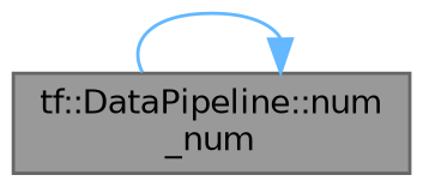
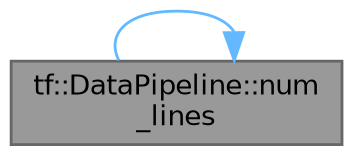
  digraph {
    rankdir=LR
-   n1 [color=gray40 fillcolor=grey60 fontcolor=black fontname=Helvetica fontsize=10 height=0.2 label="tf::DataPipeline::num\l_num" shape=box style=filled width=0.4]
+   n1 [color=gray40 fillcolor=grey60 fontcolor=black fontname=Helvetica fontsize=10 height=0.2 label="tf::DataPipeline::num\l_lines" shape=box style=filled width=0.4]
    n1 -> n1 [color=steelblue1 fontname=Helvetica fontsize=10 labelfontname=Helvetica labelfontsize=10 style=solid]
  }
